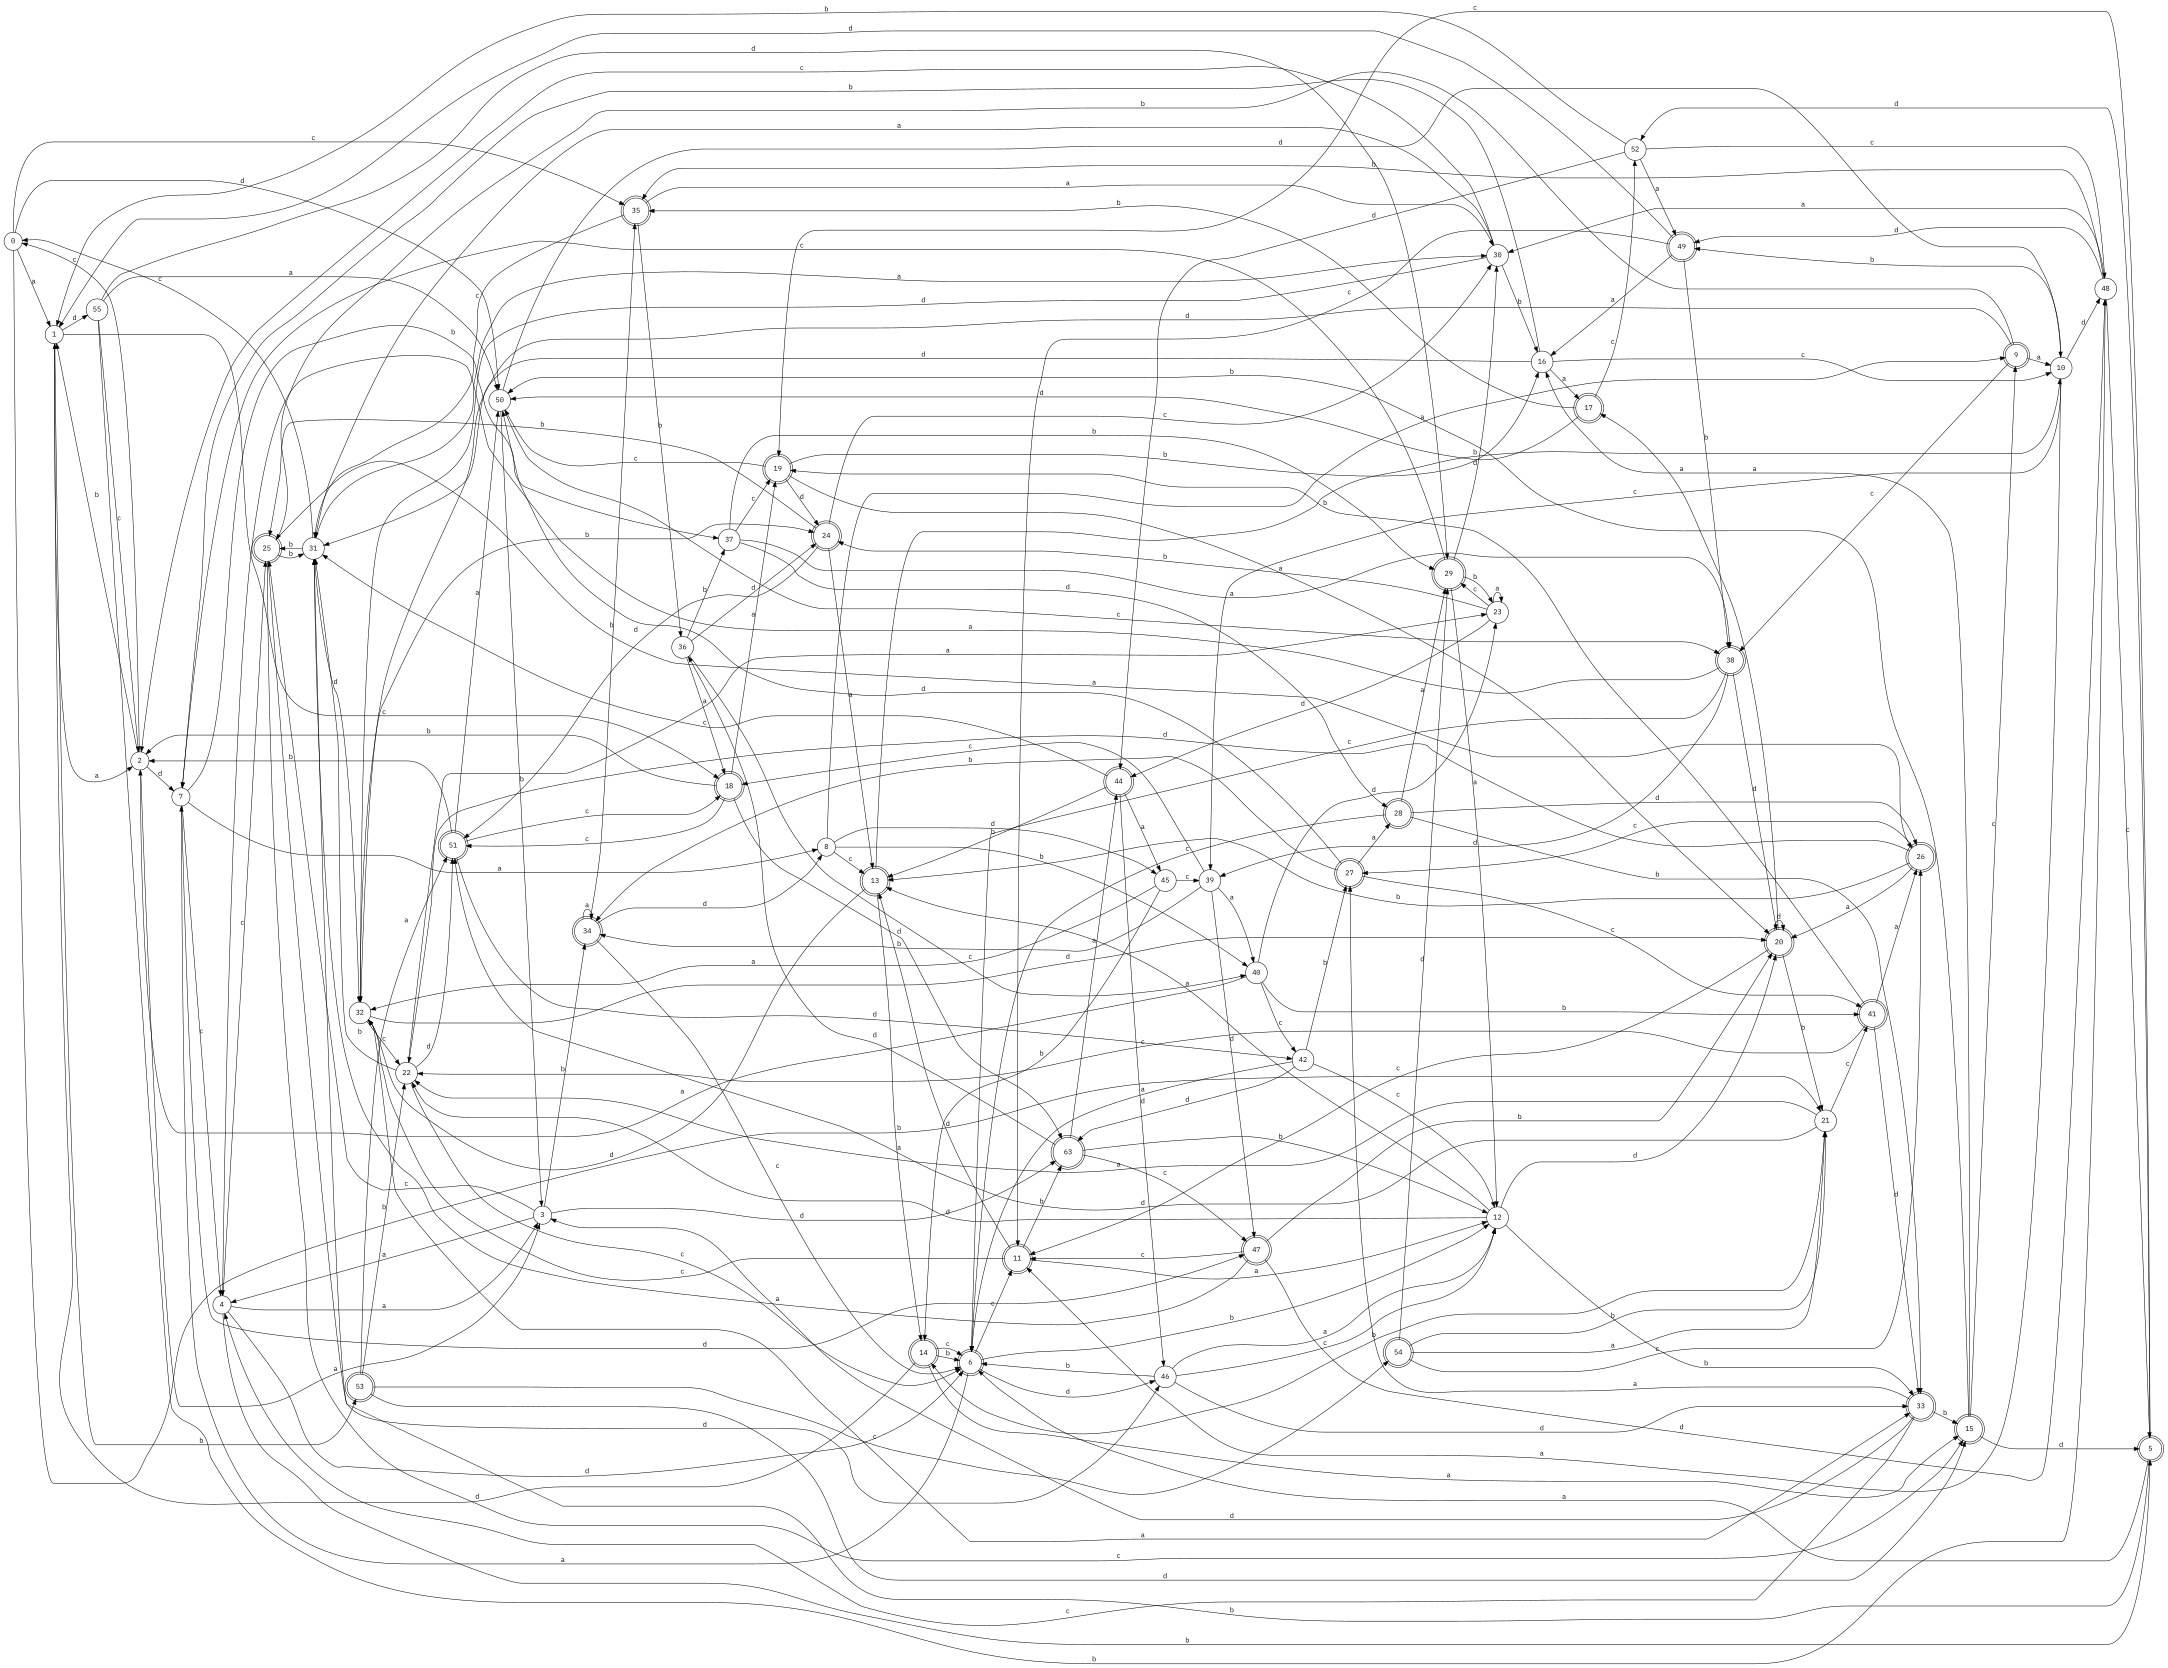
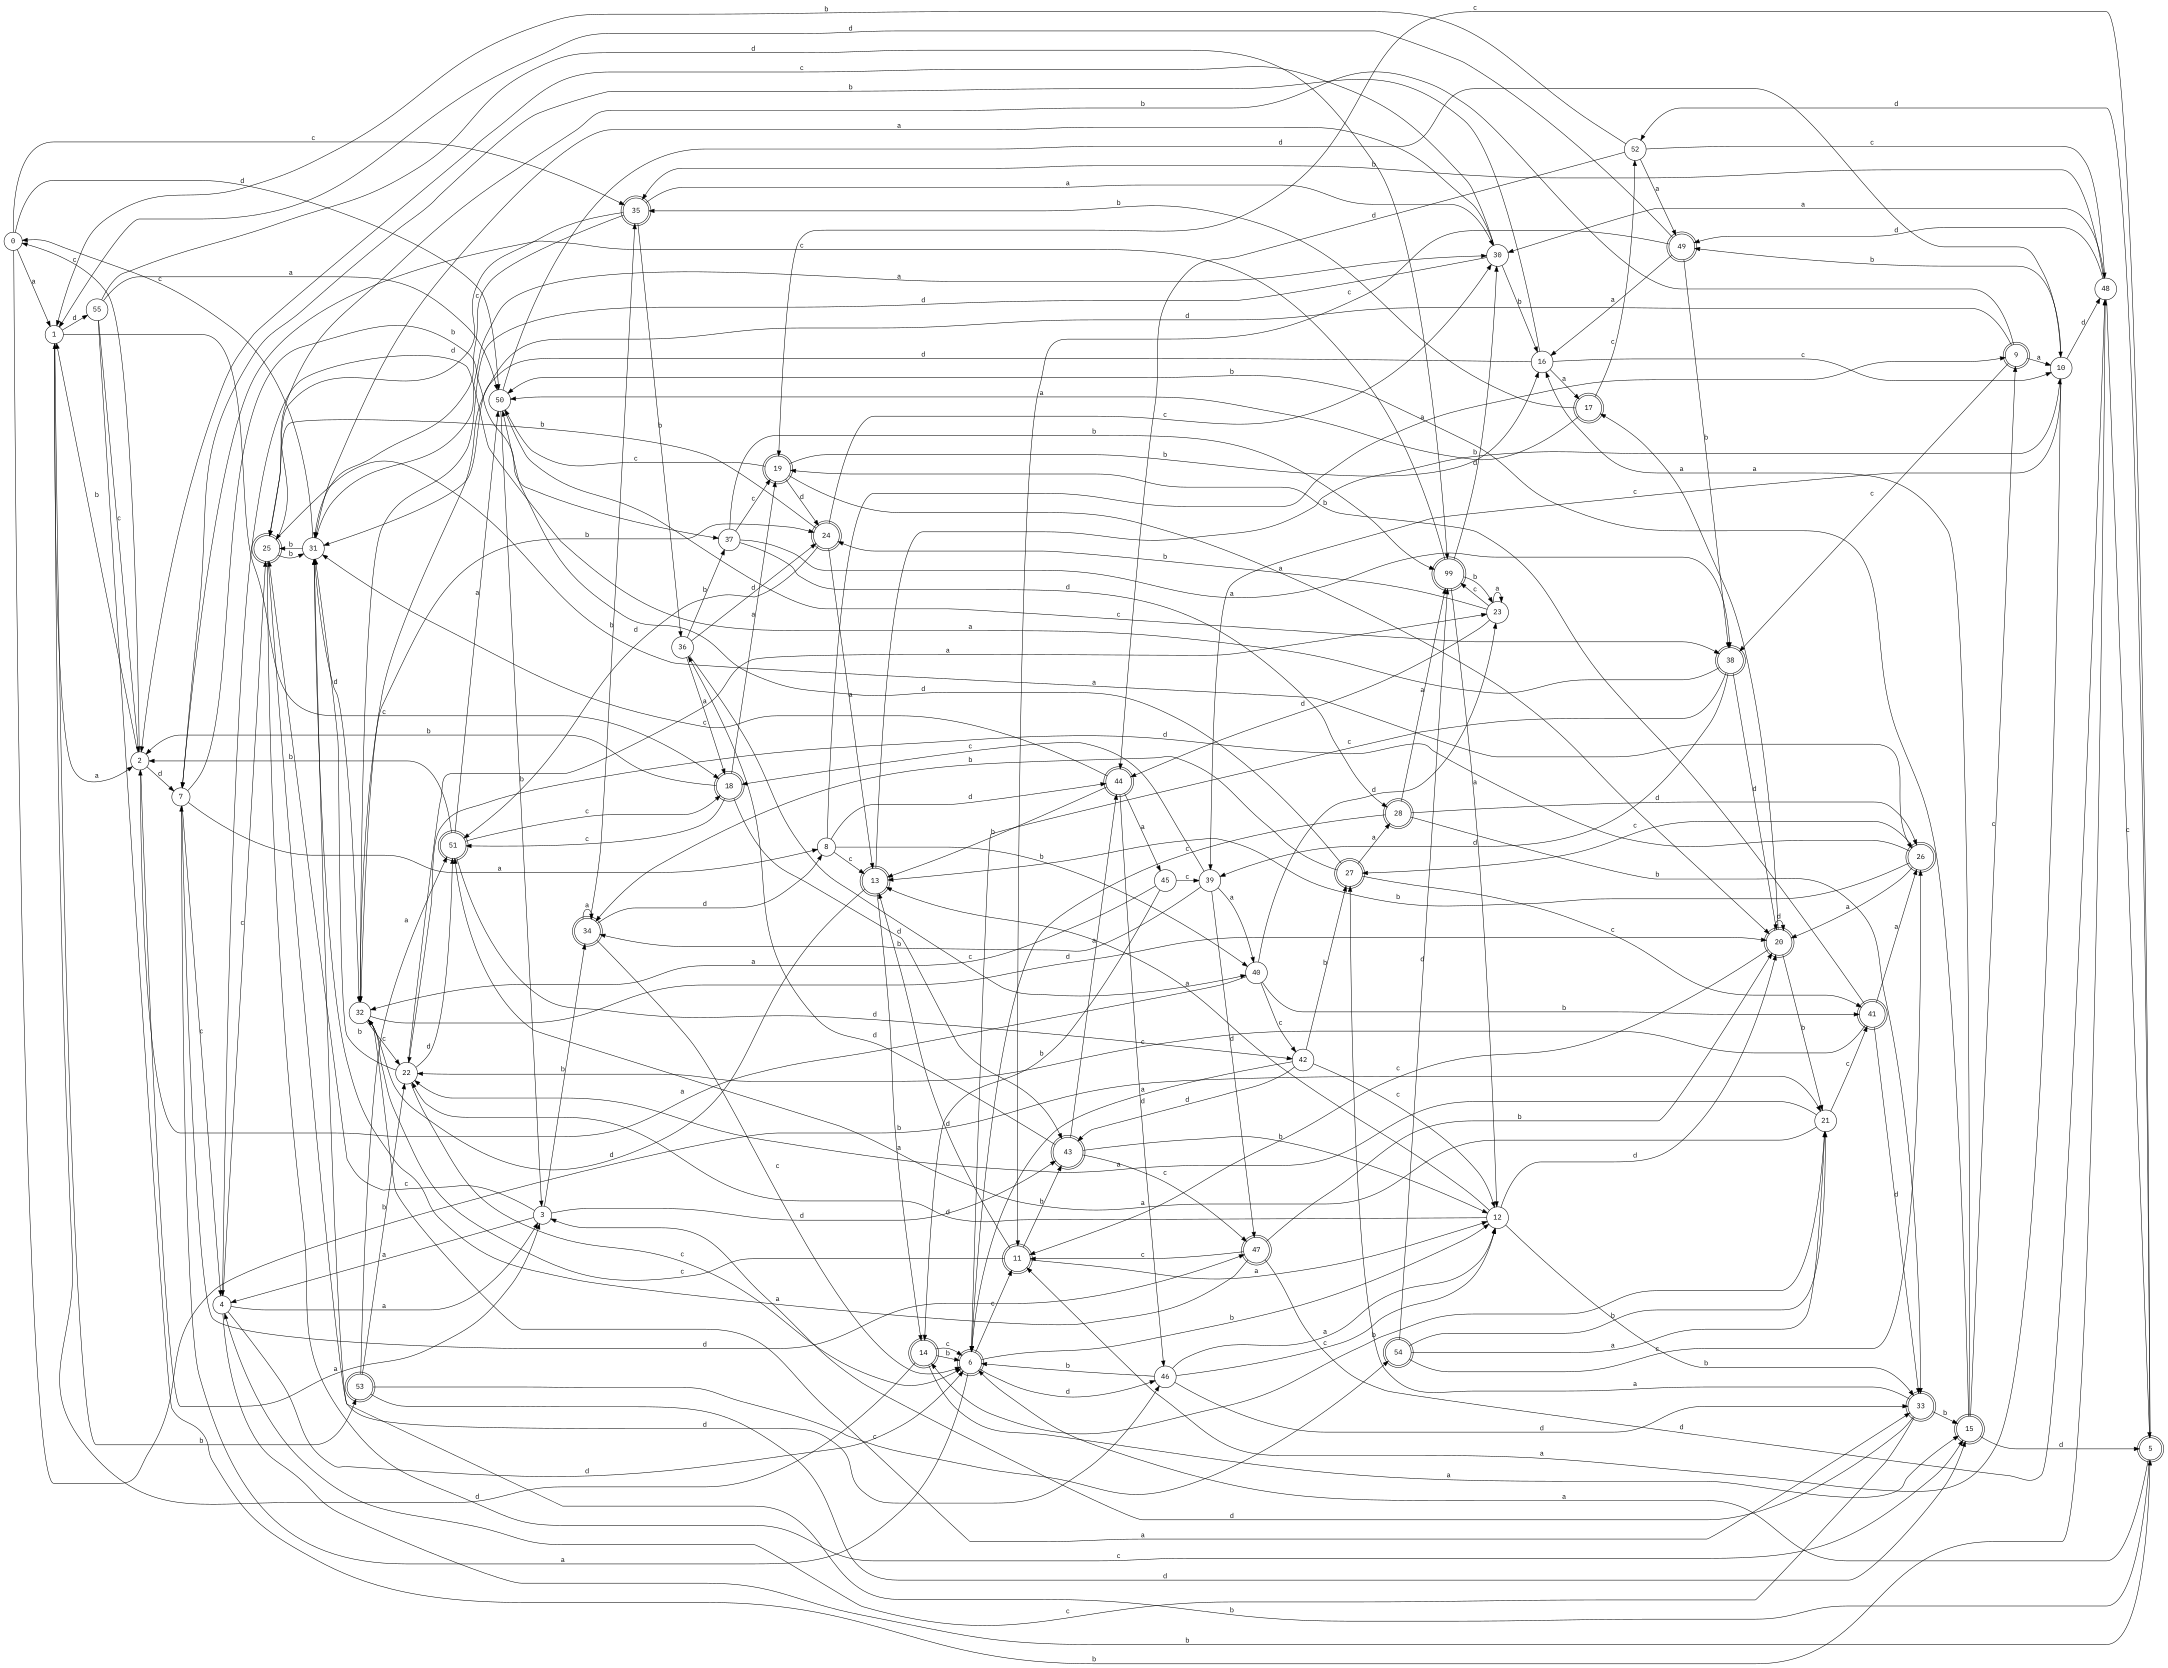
  digraph {
    fontname="IBM Plex Mono"
    rankdir=LR
    node [color=black fillcolor=white fontname="IBM Plex Mono" shape=doublecircle style="rounded,filled"]
    edge [fontname="IBM Plex Mono"]
    n1 [label=0 shape=circle style=filled]
    n2 [label=1 shape=circle style=filled]
    n3 [label=21 shape=circle style=filled]
    n4 [label=35]
    n5 [label=50 shape=circle style=filled]
    n6 [label=2 shape=circle style=filled]
    n7 [label=18]
    n8 [label=53]
    n9 [label=55 shape=circle style=filled]
    n10 [label=22 shape=circle style=filled]
    n11 [label=14]
    n12 [label=51]
    n13 [label=41]
    n14 [label=25]
    n15 [label=31 shape=circle style=filled]
    n16 [label=30 shape=circle style=filled]
    n17 [label=36 shape=circle style=filled]
    n18 [label=3 shape=circle style=filled]
    n19 [label=10 shape=circle style=filled]
    n20 [label=38]
    n21 [label=7 shape=circle style=filled]
-   n22 [label=63]
+   n22 [label=43]
    n23 [label=19]
    n24 [label=15]
    n25 [label=54]
    n26 [label=48 shape=circle style=filled]
-   n27 [label=29]
+   n27 [label=99]
    n28 [label=4 shape=circle style=filled]
    n29 [label=34]
    n30 [label=8 shape=circle style=filled]
    n31 [label=37 shape=circle style=filled]
    n32 [label=47]
    n33 [label=5]
    n34 [label=6]
    n35 [label=46 shape=circle style=filled]
    n36 [label=26]
    n37 [label=12 shape=circle style=filled]
    n38 [label=44]
    n39 [label=52 shape=circle style=filled]
    n40 [label=11]
    n41 [label=20]
    n42 [label=16 shape=circle style=filled]
    n43 [label=24]
    n44 [label=32 shape=circle style=filled]
    n45 [label=49]
    n46 [label=13]
    n47 [label=33]
    n48 [label=9]
    n49 [label=40 shape=circle style=filled]
    n50 [label=28]
    n51 [label=23 shape=circle style=filled]
    n52 [label=42 shape=circle style=filled]
    n53 [label=45 shape=circle style=filled]
    n54 [label=39 shape=circle style=filled]
    n55 [label=17]
    n56 [label=27]
    n1 -> n2 [label=a]
    n1 -> n3 [label=b]
    n1 -> n4 [label=c]
    n1 -> n5 [label=d]
    n2 -> n6 [label=a]
    n2 -> n7 [label=c]
    n2 -> n8 [label=b]
    n2 -> n9 [label=d]
    n3 -> n10 [label=a]
    n3 -> n11 [label=b]
-   n3 -> n12 [label=d]
+   n3 -> n12 [label=a]
    n3 -> n13 [label=c]
+   n4 -> n14 [label=d]
    n4 -> n15 [label=c]
    n4 -> n16 [label=a]
    n4 -> n17 [label=b]
    n5 -> n18 [label=b]
    n5 -> n19 [label=d]
    n5 -> n20 [label=c]
    n6 -> n1 [label=c]
    n6 -> n2 [label=b]
    n6 -> n18 [label=a]
    n6 -> n21 [label=d]
    n7 -> n6 [label=b]
    n7 -> n12 [label=c]
    n7 -> n22 [label=d]
    n7 -> n23 [label=a]
    n8 -> n10 [label=b]
    n8 -> n12 [label=a]
    n8 -> n24 [label=d]
    n8 -> n25 [label=c]
    n9 -> n5 [label=a]
    n9 -> n6 [label=c]
    n9 -> n26 [label=b]
    n9 -> n27 [label=d]
    n10 -> n12 [label=d]
    n10 -> n15 [label=b]
    n10 -> n34 [label=c]
    n10 -> n51 [label=a]
    n11 -> n2 [label=d]
    n11 -> n24 [label=a]
    n11 -> n34 [label=b]
    n11 -> n34 [label=c]
    n12 -> n5 [label=a]
    n12 -> n6 [label=b]
    n12 -> n7 [label=c]
    n12 -> n52 [label=d]
    n13 -> n10 [label=c]
    n13 -> n23 [label=b]
    n13 -> n36 [label=a]
    n13 -> n47 [label=d]
    n14 -> n15 [label=b]
    n14 -> n24 [label=c]
    n14 -> n35 [label=d]
    n14 -> n36 [label=a]
    n15 -> n1 [label=c]
    n15 -> n14 [label=b]
    n15 -> n16 [label=a]
    n15 -> n44 [label=d]
    n16 -> n6 [label=c]
    n16 -> n15 [label=a]
    n16 -> n42 [label=b]
    n16 -> n44 [label=d]
    n17 -> n7 [label=a]
    n17 -> n31 [label=b]
    n17 -> n43 [label=d]
    n17 -> n49 [label=c]
    n18 -> n14 [label=c]
    n18 -> n22 [label=d]
    n18 -> n28 [label=a]
    n18 -> n29 [label=b]
    n19 -> n26 [label=d]
    n19 -> n40 [label=a]
    n19 -> n45 [label=b]
    n19 -> n54 [label=c]
    n20 -> n28 [label=a]
    n20 -> n34 [label=c]
    n20 -> n41 [label=d]
    n20 -> n54 [label=d]
    n21 -> n28 [label=c]
    n21 -> n30 [label=a]
    n21 -> n31 [label=b]
    n21 -> n32 [label=d]
    n22 -> n17 [label=d]
    n22 -> n32 [label=c]
    n22 -> n37 [label=b]
    n22 -> n38 [label=a]
    n23 -> n5 [label=c]
    n23 -> n41 [label=a]
    n23 -> n42 [label=b]
    n23 -> n43 [label=d]
    n24 -> n5 [label=b]
    n24 -> n33 [label=d]
    n24 -> n42 [label=a]
    n24 -> n48 [label=c]
    n25 -> n3 [label=a]
    n25 -> n3 [label=b]
    n25 -> n27 [label=d]
    n25 -> n36 [label=c]
    n26 -> n4 [label=b]
    n26 -> n16 [label=a]
    n26 -> n33 [label=c]
    n26 -> n45 [label=d]
    n27 -> n16 [label=d]
    n27 -> n21 [label=c]
    n27 -> n37 [label=a]
    n27 -> n51 [label=b]
    n28 -> n14 [label=c]
    n28 -> n18 [label=a]
    n28 -> n33 [label=b]
    n28 -> n34 [label=d]
    n29 -> n4 [label=b]
    n29 -> n29 [label=a]
    n29 -> n30 [label=d]
    n29 -> n34 [label=c]
-   n30 -> n53 [label=d]
+   n30 -> n38 [label=d]
    n30 -> n46 [label=c]
    n30 -> n48 [label=a]
    n30 -> n49 [label=b]
    n31 -> n20 [label=a]
    n31 -> n23 [label=c]
    n31 -> n27 [label=b]
    n31 -> n50 [label=d]
    n32 -> n15 [label=a]
    n32 -> n26 [label=d]
    n32 -> n40 [label=c]
    n32 -> n41 [label=b]
    n33 -> n15 [label=b]
    n33 -> n23 [label=c]
    n33 -> n34 [label=a]
    n33 -> n39 [label=d]
    n34 -> n21 [label=a]
    n34 -> n35 [label=d]
    n34 -> n37 [label=b]
    n34 -> n40 [label=c]
    n35 -> n34 [label=b]
    n35 -> n37 [label=a]
    n35 -> n37 [label=c]
    n35 -> n47 [label=d]
    n36 -> n10 [label=d]
    n36 -> n41 [label=a]
    n36 -> n46 [label=b]
    n36 -> n56 [label=c]
    n37 -> n10 [label=d]
    n37 -> n41 [label=d]
    n37 -> n46 [label=a]
    n37 -> n47 [label=b]
    n38 -> n15 [label=c]
    n38 -> n35 [label=d]
    n38 -> n46 [label=b]
    n38 -> n53 [label=a]
    n39 -> n2 [label=b]
    n39 -> n26 [label=c]
    n39 -> n38 [label=d]
    n39 -> n45 [label=a]
    n40 -> n22 [label=b]
    n40 -> n37 [label=a]
    n40 -> n44 [label=c]
    n40 -> n46 [label=d]
    n41 -> n3 [label=b]
    n41 -> n40 [label=c]
    n41 -> n41 [label=d]
    n41 -> n55 [label=a]
    n42 -> n15 [label=d]
    n42 -> n19 [label=c]
    n42 -> n21 [label=b]
    n42 -> n55 [label=a]
    n43 -> n12 [label=d]
    n43 -> n14 [label=b]
    n43 -> n16 [label=c]
    n43 -> n46 [label=a]
    n44 -> n10 [label=c]
    n44 -> n41 [label=d]
    n44 -> n43 [label=b]
    n44 -> n47 [label=a]
    n45 -> n2 [label=d]
    n45 -> n20 [label=b]
    n45 -> n40 [label=c]
    n45 -> n42 [label=a]
    n46 -> n11 [label=a]
    n46 -> n19 [label=b]
    n46 -> n44 [label=d]
    n47 -> n18 [label=d]
    n47 -> n24 [label=b]
    n47 -> n28 [label=c]
    n47 -> n56 [label=a]
    n48 -> n14 [label=b]
    n48 -> n19 [label=a]
    n48 -> n20 [label=c]
    n48 -> n44 [label=d]
    n49 -> n6 [label=a]
    n49 -> n13 [label=b]
    n49 -> n51 [label=d]
    n49 -> n52 [label=c]
    n50 -> n27 [label=a]
    n50 -> n34 [label=c]
    n50 -> n36 [label=d]
    n50 -> n47 [label=b]
    n51 -> n27 [label=c]
    n51 -> n38 [label=d]
    n51 -> n43 [label=b]
    n51 -> n51 [label=a]
    n52 -> n22 [label=d]
    n52 -> n34 [label=a]
    n52 -> n37 [label=c]
    n52 -> n56 [label=b]
    n53 -> n11 [label=b]
    n53 -> n44 [label=a]
    n53 -> n54 [label=c]
    n54 -> n7 [label=c]
    n54 -> n29 [label=b]
    n54 -> n32 [label=d]
    n54 -> n49 [label=a]
    n55 -> n4 [label=b]
-   n55 -> n5 [label=d]
+   n55 -> n5 [label=a]
    n55 -> n39 [label=c]
    n56 -> n5 [label=d]
    n56 -> n13 [label=c]
    n56 -> n29 [label=b]
    n56 -> n50 [label=a]
  }
